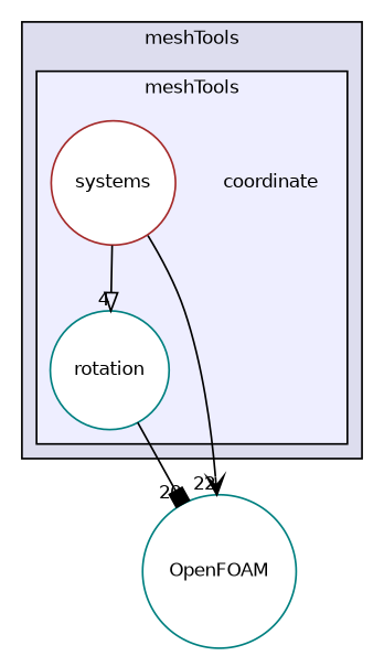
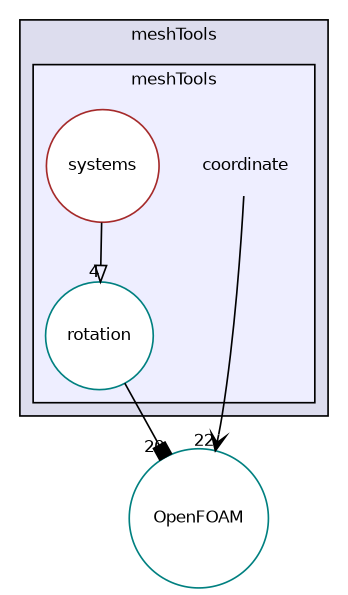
  digraph {
    compound=true
    node [color=teal fontname=Helvetica fontsize=10 shape=circle]
    edge [labeldistance=1.5 labelfontname=Helvetica labelfontsize=10]
    n1 [label=coordinate shape=plaintext]
    n2 [fillcolor=white label=rotation style=filled]
    n3 [color=brown fillcolor=white label=systems style=filled]
    n4 [label=OpenFOAM]
    subgraph cluster_1 {
      bgcolor="#ddddee"
      fontname=Helvetica
      fontsize=10
      label=meshTools
      pencolor=black
      subgraph cluster_2 {
        bgcolor="#eeeeff"
        fontname=Helvetica
        fontsize=10
        label=meshTools
        pencolor=black
        n1
        n2
        n3
      }
    }
    n2 -> n4 [arrowhead=box headlabel=20]
    n3 -> n2 [arrowhead=onormal headlabel=4]
-   n3 -> n4 [arrowhead=vee headlabel=22]
+   n1 -> n4 [arrowhead=vee headlabel=22]
  }
